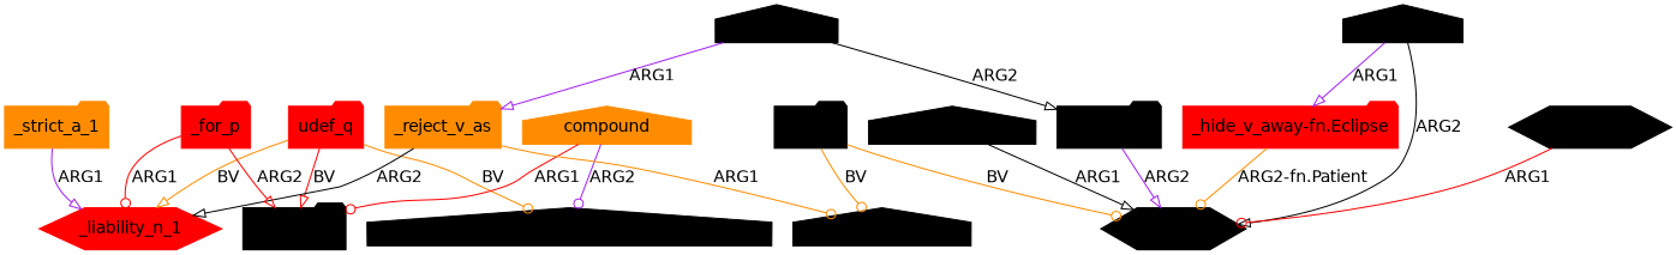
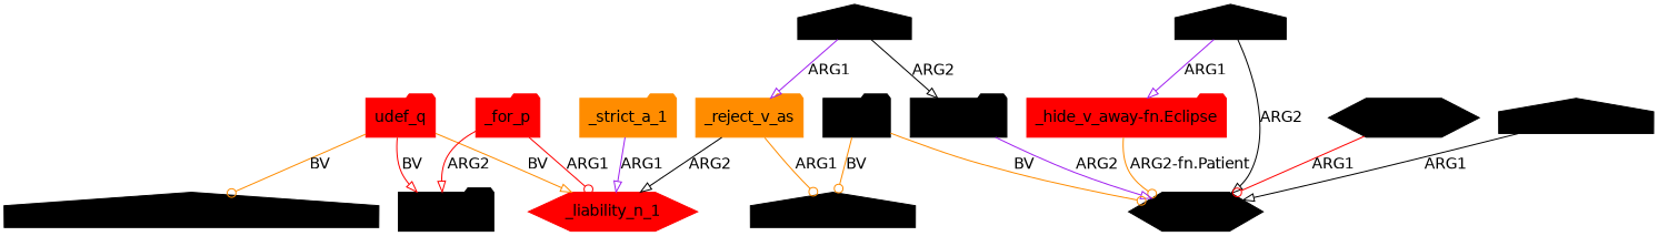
  digraph {
    fontname="DejaVu Sans"
    node [shape=folder style=filled color=black fontname="DejaVu Sans"]
    edge [color=darkorange arrowhead=onormal fontname="DejaVu Sans"]
    udef_q [color=red]
    _liability_n_1 [shape=hexagon color=red]
    "_prescription/nn_u_unknown" [shape=house]
    _drug_n_1
    _huge_a_1 [shape=house]
    _cost_n_1 [shape=hexagon]
-   compound [shape=house color=darkorange]
    parg_d [shape=house]
    "_hide_v_away-fn.Eclipse" [color=red]
    _reject_v_as [color=darkorange]
    _court_n_of [shape=house]
    subord [shape=house]
    _cite_v_for
    _for_p [color=red]
    _the_q
    _social_a_1 [shape=hexagon]
    _strict_a_1 [color=darkorange]
    udef_q -> _liability_n_1 [label=BV]
    udef_q -> "_prescription/nn_u_unknown" [label=BV arrowhead=odot]
    udef_q -> _drug_n_1 [label=BV color=red]
    _huge_a_1 -> _cost_n_1 [label=ARG1 color=black]
-   compound -> "_prescription/nn_u_unknown" [label=ARG2 color=purple arrowhead=odot]
-   compound -> _drug_n_1 [label=ARG1 color=red arrowhead=odot]
    parg_d -> _cost_n_1 [label=ARG2 color=black]
    parg_d -> "_hide_v_away-fn.Eclipse" [label=ARG1 color=purple]
    "_hide_v_away-fn.Eclipse" -> _cost_n_1 [label="ARG2-fn.Patient" arrowhead=odot]
    _reject_v_as -> _liability_n_1 [label=ARG2 color=black]
    _reject_v_as -> _court_n_of [label=ARG1 arrowhead=odot]
    subord -> _reject_v_as [label=ARG1 color=purple]
    subord -> _cite_v_for [label=ARG2 color=black]
    _cite_v_for -> _cost_n_1 [label=ARG2 color=purple]
    _for_p -> _liability_n_1 [label=ARG1 color=red arrowhead=odot]
    _for_p -> _drug_n_1 [label=ARG2 color=red]
    _the_q -> _cost_n_1 [label=BV arrowhead=odot]
    _the_q -> _court_n_of [label=BV arrowhead=odot]
    _social_a_1 -> _cost_n_1 [label=ARG1 color=red arrowhead=odot]
    _strict_a_1 -> _liability_n_1 [label=ARG1 color=purple]
  }
